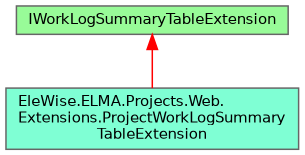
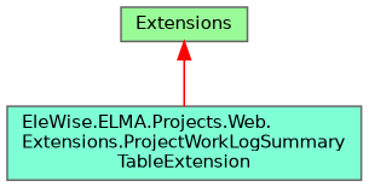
  digraph {
    node [color=gray40 fontname=Helvetica fontsize=10 shape=box style=filled]
    n1 [fillcolor=aquamarine fontcolor=black height=0.2 label="EleWise.ELMA.Projects.Web.\lExtensions.ProjectWorkLogSummary\lTableExtension" width=0.4]
-   n2 [fillcolor=palegreen height=0.2 label=IWorkLogSummaryTableExtension width=0.4]
+   n2 [fillcolor=palegreen height=0.2 label=Extensions width=0.4]
    n2 -> n1 [color=red dir=back fontname=Helvetica fontsize=10 labelfontname=Helvetica labelfontsize=10 style=solid]
  }
